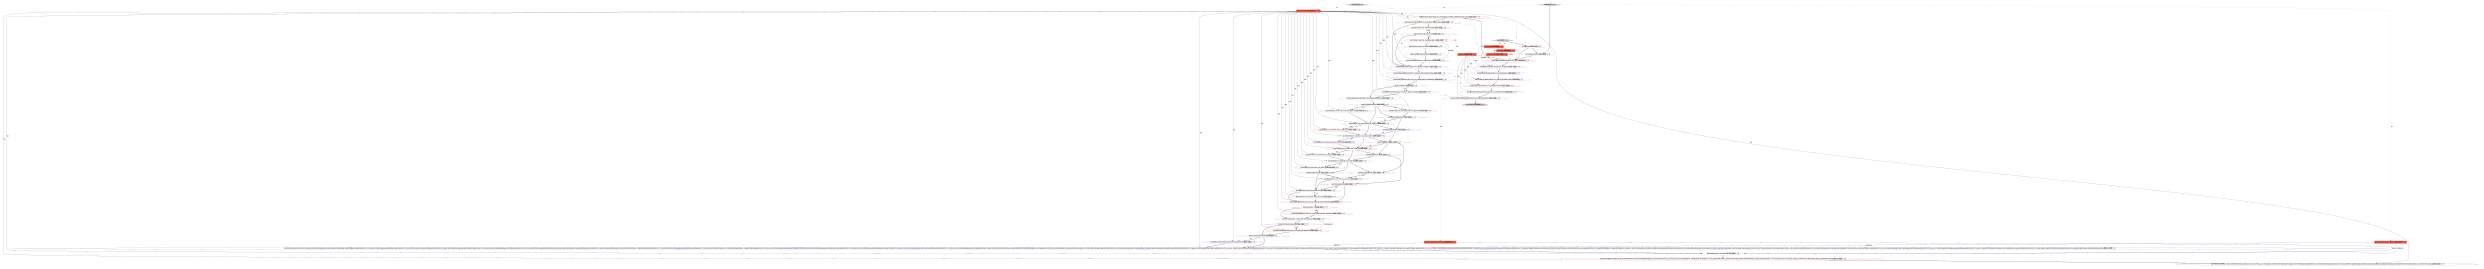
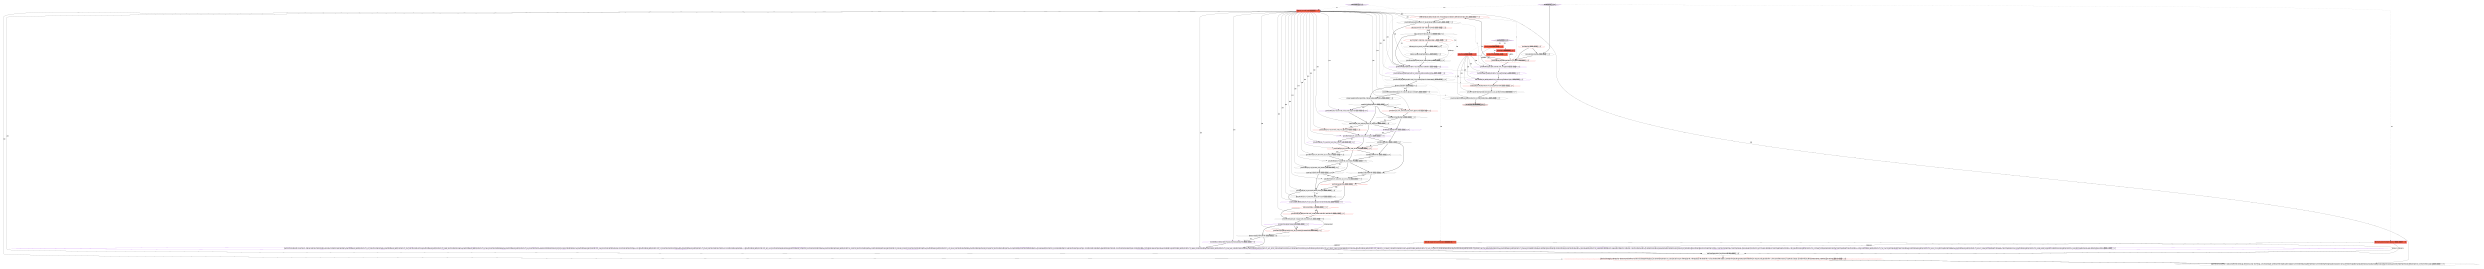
  digraph {
    fontname="Fira Sans"
    node [color=gray40 fillcolor=white fontname="Fira Sans" shape=ellipse style=filled]
    edge [fontname="Fira Sans" style=bold]
    n1 [color=purple label="JSONUtils.field(json,RegistryConstants.ATTR_NAME,dataSource.getName())@@@14@@@['1', '1', '0']"]
    n2 [color=purple label="JSONUtils.fieldNE(json,RegistryConstants.ATTR_NAME,filter.getName())@@@6@@@['0', '0', '1']"]
    n3 [color=purple label="JSONUtils.fieldNE(json,RegistryConstants.TAG_DESCRIPTION,dataSource.getDescription())@@@15@@@['1', '1', '0']"]
    n4 [color=purple label="JSONUtils.fieldNE(json,RegistryConstants.ATTR_DESCRIPTION,filter.getDescription())@@@7@@@['0', '0', '1']"]
    n5 [label="JSONUtils.field(json,RegistryConstants.ATTR_SAVE_PASSWORD,dataSource.isSavePassword())@@@16@@@['1', '1', '0']"]
    n6 [label="originProps.put(ATTR_ORIGIN_ID,origin.getId())@@@10@@@['0', '1', '0']"]
    n7 [label="originProps.putAll(origin.getConfiguration())@@@11@@@['0', '1', '0']"]
    n8 [label="JSONUtils.serializeProperties(json,TAG_ORIGIN,originProps)@@@12@@@['0', '1', '0']"]
    n9 [color=red label="json.beginObject()@@@3@@@['0', '0', '1']"]
    n10 [color=red label="JSONUtils.fieldNE(json,RegistryConstants.ATTR_ID,objectID)@@@4@@@['1', '1', '1']"]
    n11 [label="json.name(dataSource.getId())@@@3@@@['1', '1', '0']"]
    n12 [color=purple label="JSONUtils.fieldNE(json,RegistryConstants.ATTR_TYPE,typeName)@@@5@@@['0', '0', '1']"]
    n13 [color=red label="JSONUtils.field(json,RegistryConstants.ATTR_PROVIDER,dataSource.getDriver().getProviderDescriptor().getId())@@@5@@@['1', '1', '0']"]
    n14 [label="DataSourceNavigatorSettings navSettings = dataSource.getNavigatorSettings()@@@20@@@['1', '1', '0']"]
    n15 [label="navSettings.isShowSystemObjects()@@@21@@@['1', '1', '0']" shape=diamond]
    n16 [color=red label="JSONUtils.field(json,ATTR_NAVIGATOR_SHOW_SYSTEM_OBJECTS,true)@@@21@@@['0', '1', '0']"]
    n17 [color=purple label="JSONUtils.field(json,ATTR_NAVIGATOR_SHOW_SYSTEM_OBJECTS,true)@@@14@@@['1', '0', '0']"]
    n18 [label="JSONUtils.field(json,ATTR_NAVIGATOR_SHOW_UTIL_OBJECTS,true)@@@22@@@['1', '1', '0']"]
    n19 [label="navSettings.isShowUtilityObjects()@@@22@@@['0', '1', '0']" shape=diamond]
    n20 [color=red label="Map<String,Object> originProps = new LinkedHashMap<>()@@@9@@@['0', '1', '0']"]
    n21 [color=purple fillcolor=tomato label="@NotNull JsonWriter json@@@2@@@['1', '1', '0']" shape=box]
    n22 [color=purple label="JSONUtils.field(json,ATTR_NAVIGATOR_SHOW_ONLY_ENTITIES,true)@@@23@@@['1', '1', '0']"]
    n23 [label="JSONUtils.field(json,ATTR_NAVIGATOR_HIDE_SCHEMAS,true)@@@25@@@['1', '1', '0']"]
    n24 [label="JSONUtils.field(json,RegistryConstants.ATTR_TEMPLATE,dataSource.isTemplate())@@@18@@@['1', '1', '0']"]
    n25 [color=red label="{Collection<FilterMapping> filterMappings = dataSource.getObjectFilters()if (!CommonUtils.isEmpty(filterMappings)) {json.name(RegistryConstants.TAG_FILTERS)json.beginArray()for (FilterMapping filter : filterMappings){if (filter.defaultFilter != null && !filter.defaultFilter.isEmpty()) {saveObjectFiler(json,filter.typeName,null,filter.defaultFilter)}for (Map.Entry<String,DBSObjectFilter> cf : filter.customFilters.entrySet()){if (!cf.getValue().isEmpty()) {saveObjectFiler(json,filter.typeName,cf.getKey(),cf.getValue())}}}json.endArray()}}@@@119@@@['1', '1', '0']"]
    n26 [label="JSONUtils.field(json,RegistryConstants.ATTR_DRIVER,dataSource.getDriver().getId())@@@6@@@['1', '1', '0']"]
    n27 [label="JSONUtils.field(json,ATTR_NAVIGATOR_MERGE_ENTITIES,true)@@@27@@@['1', '1', '0']"]
    n28 [color=purple label="JSONUtils.field(json,ATTR_NAVIGATOR_SHOW_ONLY_ENTITIES,true)@@@16@@@['1', '0', '0']"]
    n29 [label="JSONUtils.field(json,ATTR_NAVIGATOR_HIDE_FOLDERS,true)@@@17@@@['1', '0', '0']"]
    n30 [color=red label="JSONUtils.field(json,RegistryConstants.ATTR_FOLDER,dataSource.getFolder().getFolderPath())@@@30@@@['1', '1', '0']"]
    n31 [label="JSONUtils.field(json,ATTR_NAVIGATOR_HIDE_VIRTUAL,true)@@@26@@@['1', '1', '0']"]
    n32 [label="JSONUtils.field(json,ATTR_NAVIGATOR_MERGE_ENTITIES,true)@@@20@@@['1', '0', '0']"]
    n33 [label="serializeModifyPermissions(json,dataSource)@@@118@@@['1', '1', '0']"]
    n34 [color=red label="JSONUtils.field(json,RegistryConstants.ATTR_LOCK_PASSWORD,lockPasswordHash)@@@34@@@['1', '1', '0']"]
    n35 [color=purple label="JSONUtils.field(json,RegistryConstants.ATTR_READ_ONLY,dataSource.isConnectionReadOnly())@@@28@@@['1', '1', '0']"]
    n36 [label="JSONUtils.field(json,ATTR_NAVIGATOR_HIDE_SCHEMAS,true)@@@18@@@['1', '0', '0']"]
    n37 [color=purple label="{DBPConnectionConfiguration connectionInfo = dataSource.getConnectionConfiguration()json.name(\"configuration\")json.beginObject()JSONUtils.fieldNE(json,RegistryConstants.ATTR_HOST,connectionInfo.getHostName())JSONUtils.fieldNE(json,RegistryConstants.ATTR_PORT,connectionInfo.getHostPort())JSONUtils.fieldNE(json,RegistryConstants.ATTR_SERVER,connectionInfo.getServerName())JSONUtils.fieldNE(json,RegistryConstants.ATTR_DATABASE,connectionInfo.getDatabaseName())JSONUtils.fieldNE(json,RegistryConstants.ATTR_URL,connectionInfo.getUrl())saveSecuredCredentials(dataSource,null,null,new SecureCredentials(dataSource))JSONUtils.fieldNE(json,RegistryConstants.ATTR_HOME,connectionInfo.getClientHomeId())if (connectionInfo.getConnectionType() != null) {JSONUtils.field(json,RegistryConstants.ATTR_TYPE,connectionInfo.getConnectionType().getId())}JSONUtils.fieldNE(json,RegistryConstants.ATTR_COLOR,connectionInfo.getConnectionColor())if (connectionInfo.getKeepAliveInterval() > 0) {JSONUtils.field(json,RegistryConstants.ATTR_KEEP_ALIVE,connectionInfo.getKeepAliveInterval())}JSONUtils.fieldNE(json,\"config-profile\",connectionInfo.getConfigProfileName())JSONUtils.serializeProperties(json,RegistryConstants.TAG_PROPERTIES,connectionInfo.getProperties())JSONUtils.serializeProperties(json,RegistryConstants.TAG_PROVIDER_PROPERTIES,connectionInfo.getProviderProperties())JSONUtils.fieldNE(json,RegistryConstants.ATTR_AUTH_MODEL,connectionInfo.getAuthModelId())JSONUtils.serializeProperties(json,\"auth-properties\",connectionInfo.getAuthProperties())if (!ArrayUtils.isEmpty(connectionInfo.getDeclaredEvents())) {json.name(RegistryConstants.TAG_EVENTS)json.beginObject()for (DBPConnectionEventType eventType : connectionInfo.getDeclaredEvents()){DBRShellCommand command = connectionInfo.getEvent(eventType)if (!command.isEnabled()) {continue}json.name(eventType.name())json.beginObject()JSONUtils.field(json,RegistryConstants.ATTR_ENABLED,command.isEnabled())JSONUtils.field(json,RegistryConstants.ATTR_SHOW_PANEL,command.isShowProcessPanel())JSONUtils.field(json,RegistryConstants.ATTR_WAIT_PROCESS,command.isWaitProcessFinish())if (command.isWaitProcessFinish()) {JSONUtils.field(json,RegistryConstants.ATTR_WAIT_PROCESS_TIMEOUT,command.getWaitProcessTimeoutMs())}JSONUtils.field(json,RegistryConstants.ATTR_TERMINATE_AT_DISCONNECT,command.isTerminateAtDisconnect())JSONUtils.field(json,RegistryConstants.ATTR_PAUSE_AFTER_EXECUTE,command.getPauseAfterExecute())JSONUtils.fieldNE(json,RegistryConstants.ATTR_WORKING_DIRECTORY,command.getWorkingDirectory())JSONUtils.fieldNE(json,RegistryConstants.ATTR_COMMAND,command.getCommand())json.endObject()}json.endObject()}if (!CommonUtils.isEmpty(connectionInfo.getHandlers())) {json.name(RegistryConstants.TAG_HANDLERS)json.beginObject()for (DBWHandlerConfiguration configuration : connectionInfo.getHandlers()){if (configuration.isEnabled()) {saveNetworkHandlerConfiguration(json,dataSource,null,configuration)}}json.endObject()}{DBPConnectionBootstrap bootstrap = connectionInfo.getBootstrap()if (bootstrap.hasData()) {json.name(RegistryConstants.TAG_BOOTSTRAP)json.beginObject()if (bootstrap.getDefaultAutoCommit() != null) {JSONUtils.field(json,RegistryConstants.ATTR_AUTOCOMMIT,bootstrap.getDefaultAutoCommit())}if (bootstrap.getDefaultTransactionIsolation() != null) {JSONUtils.field(json,RegistryConstants.ATTR_TXN_ISOLATION,bootstrap.getDefaultTransactionIsolation())}JSONUtils.fieldNE(json,RegistryConstants.ATTR_DEFAULT_CATALOG,bootstrap.getDefaultCatalogName())JSONUtils.fieldNE(json,RegistryConstants.ATTR_DEFAULT_SCHEMA,bootstrap.getDefaultSchemaName())if (bootstrap.isIgnoreErrors()) {JSONUtils.field(json,RegistryConstants.ATTR_IGNORE_ERRORS,true)}JSONUtils.serializeStringList(json,RegistryConstants.TAG_QUERY,bootstrap.getInitQueries())json.endObject()}}json.endObject()}@@@39@@@['1', '1', '0']"]
    n38 [color=red label="JSONUtils.field(json,ATTR_NAVIGATOR_SHOW_UTIL_OBJECTS,true)@@@15@@@['1', '0', '0']"]
    n39 [label="{SimplePreferenceStore prefStore = dataSource.getPreferenceStore()Map<String,String> props = new TreeMap<>()for (String propName : prefStore.preferenceNames()){String propValue = prefStore.getString(propName)String defValue = prefStore.getDefaultString(propName)if (propValue != null && !CommonUtils.equalObjects(propValue,defValue)) {props.put(propName,propValue)}}if (!props.isEmpty()) {JSONUtils.serializeProperties(json,RegistryConstants.TAG_CUSTOM_PROPERTIES,props)}}@@@137@@@['1', '1', '0']"]
    n40 [color=purple label="JSONUtils.field(json,\"virtual-model-id\",dataSource.getVirtualModel().getId())@@@37@@@['1', '1', '0']"]
    n41 [color=red label="JSONUtils.field(json,ATTR_NAVIGATOR_HIDE_FOLDERS,true)@@@24@@@['1', '1', '0']"]
    n42 [label="navSettings.isHideFolders()@@@24@@@['0', '1', '0']" shape=diamond]
    n43 [label="navSettings.isHideVirtualModel()@@@26@@@['0', '1', '0']" shape=diamond]
    n44 [label="navSettings.isHideVirtualModel()@@@19@@@['1', '0', '0']" shape=diamond]
    n45 [label="JSONUtils.serializeStringList(json,RegistryConstants.TAG_EXCLUDE,filter.getExclude())@@@10@@@['0', '0', '1']"]
    n46 [color=red label="DBPDataSourceOrigin origin = dataSource.getOrigin()@@@7@@@['0', '1', '0']"]
    n47 [label="final String lockPasswordHash = dataSource.getLockPasswordHash()@@@32@@@['1', '1', '0']"]
    n48 [color=red label="navSettings.isMergeEntities()@@@27@@@['0', '1', '0']" shape=diamond]
    n49 [label="dataSource.hasSharedVirtualModel()@@@36@@@['1', '1', '0']" shape=diamond]
    n50 [color=red label="dataSource.getFolder() != null@@@29@@@['1', '1', '0']" shape=diamond]
    n51 [color=purple label="navSettings.isShowOnlyEntities()@@@23@@@['0', '1', '0']" shape=diamond]
    n52 [color=red label="JSONUtils.field(json,RegistryConstants.ATTR_ENABLED,filter.isEnabled())@@@8@@@['0', '0', '1']"]
    n53 [label="dataSource.isTemplate()@@@17@@@['1', '1', '0']" shape=diamond]
    n54 [label="navSettings.isHideSchemas()@@@25@@@['0', '1', '0']" shape=diamond]
    n55 [label="JSONUtils.serializeStringList(json,RegistryConstants.TAG_INCLUDE,filter.getInclude())@@@9@@@['0', '0', '1']"]
    n56 [fillcolor=tomato label="@NotNull DataSourceDescriptor dataSource@@@2@@@['0', '1', '0']" shape=box]
    n57 [color=purple fillcolor=lightgray label="saveDataSource['0', '1', '0']" shape=diamond]
    n58 [label="origin != DataSourceOriginLocal.INSTANCE@@@8@@@['0', '1', '0']" shape=diamond]
    n59 [color=red fillcolor=lightgray label="json.endObject()@@@11@@@['0', '0', '1']"]
    n60 [color=purple label="!CommonUtils.isEmpty(lockPasswordHash)@@@33@@@['1', '1', '0']" shape=diamond]
    n61 [color=red fillcolor=tomato label="String typeName@@@2@@@['0', '0', '1']" shape=box]
    n62 [color=red fillcolor=tomato label="DBSObjectFilter filter@@@2@@@['0', '0', '1']" shape=box]
    n63 [color=purple fillcolor=lightgray label="saveDataSource['1', '0', '0']" shape=diamond]
    n64 [color=purple fillcolor=tomato label="@NotNull DataSourceDescriptor dataSource@@@2@@@['1', '0', '0']" shape=box]
    n65 [color=purple fillcolor=tomato label="String objectID@@@2@@@['0', '0', '1']" shape=box]
    n66 [color=purple fillcolor=tomato label="JsonWriter json@@@2@@@['0', '0', '1']" shape=box]
    n67 [color=purple fillcolor=lightgray label="saveObjectFiler['0', '0', '1']" shape=diamond]
    n1 -> n2 [label=0 style=dashed]
    n1 -> n3
    n2 -> n4
    n3 -> n4 [label=0 style=dashed]
    n3 -> n5
    n4 -> n52
    n5 -> n52 [label=0 style=dashed]
    n5 -> n53
    n6 -> n7
    n7 -> n8
    n8 -> n1
    n9 -> n10
    n9 -> n11
    n10 -> n12
    n10 -> n13
    n11 -> n10
    n12 -> n2
    n13 -> n10 [label=0 style=dashed]
    n13 -> n26
    n14 -> n15
    n15 -> n16 [label=true style=dotted]
    n15 -> n16
    n15 -> n17 [label=true style=dotted]
    n15 -> n17
    n15 -> n18
    n15 -> n19
    n16 -> n19
    n17 -> n18
    n18 -> n22
    n18 -> n38
    n18 -> n38 [label=true style=dotted]
    n18 -> n51
    n19 -> n18 [label=true style=dotted]
    n19 -> n18
    n19 -> n51
    n20 -> n6
    n20 -> n8 [label=originProps style=solid]
    n21 -> n1 [label=json style=solid]
    n21 -> n3 [label=json style=solid]
    n21 -> n5 [label=json style=solid]
    n21 -> n8 [label=json style=solid]
    n21 -> n13 [label=json style=solid]
    n21 -> n16 [label=json style=solid]
    n21 -> n17 [label=json style=solid]
    n21 -> n18 [label=json style=solid]
    n21 -> n22 [label=json style=solid]
    n21 -> n23 [label=json style=solid]
    n21 -> n24 [label=json style=solid]
    n21 -> n25 [label=json style=solid]
    n21 -> n26 [label=json style=solid]
    n21 -> n27 [label=json style=solid]
    n21 -> n28 [label=json style=solid]
    n21 -> n29 [label=json style=solid]
    n21 -> n30 [label=json style=solid]
    n21 -> n31 [label=json style=solid]
    n21 -> n32 [label=json style=solid]
    n21 -> n33 [label=json style=solid]
    n21 -> n34 [label=json style=solid]
    n21 -> n35 [label=json style=solid]
    n21 -> n36 [label=json style=solid]
    n21 -> n37 [label=json style=solid]
    n21 -> n38 [label=json style=solid]
    n21 -> n39 [label=json style=solid]
    n21 -> n40 [label=json style=solid]
    n21 -> n41 [label=json style=solid]
    n22 -> n28
    n22 -> n28 [label=true style=dotted]
    n22 -> n41
    n22 -> n42
    n23 -> n36
    n23 -> n36 [label=true style=dotted]
    n23 -> n43
    n23 -> n44
    n24 -> n14
    n24 -> n45 [label=0 style=dashed]
    n25 -> n39
    n26 -> n1
    n26 -> n12 [label=0 style=dashed]
    n26 -> n46
    n27 -> n32
    n27 -> n32 [label=true style=dotted]
    n27 -> n35
    n28 -> n41
    n29 -> n23
    n30 -> n47
    n31 -> n27
    n31 -> n48
    n32 -> n35
    n33 -> n25
    n34 -> n49
    n35 -> n50
    n36 -> n44
    n37 -> n33
    n38 -> n22
    n40 -> n37
    n41 -> n23
    n41 -> n29
    n41 -> n29 [label=true style=dotted]
    n41 -> n54
    n42 -> n41
    n42 -> n41 [label=true style=dotted]
    n42 -> n43
    n42 -> n54
    n43 -> n31
    n43 -> n31 [label=true style=dotted]
-   n54 -> n48
+   n43 -> n48
    n44 -> n27
    n44 -> n31
    n44 -> n31 [label=true style=dotted]
    n45 -> n59
    n46 -> n58 [label=origin style=solid]
    n46 -> n58
    n47 -> n34 [label=lockPasswordHash style=solid]
    n47 -> n60
    n48 -> n27
    n48 -> n27 [label=true style=dotted]
    n48 -> n35
    n49 -> n37
    n49 -> n40 [label=true style=dotted]
    n49 -> n40
    n50 -> n30 [label=true style=dotted]
    n50 -> n30
    n50 -> n47
    n51 -> n22 [label=true style=dotted]
    n51 -> n22
    n51 -> n42
    n52 -> n55
    n53 -> n14
    n53 -> n24
    n53 -> n24 [label=true style=dotted]
    n54 -> n23
    n54 -> n23 [label=true style=dotted]
    n55 -> n45
    n56 -> n33 [label=dataSource style=solid]
    n56 -> n37 [label=dataSource style=solid]
    n57 -> n21 [label=true style=dotted]
    n57 -> n56 [label=true style=dotted]
    n58 -> n1
    n58 -> n6 [label=true style=dotted]
    n58 -> n7 [label=true style=dotted]
    n58 -> n8 [label=true style=dotted]
    n58 -> n20 [label=true style=dotted]
    n58 -> n20
    n60 -> n34
    n60 -> n34 [label=true style=dotted]
    n60 -> n49
    n61 -> n12 [label=typeName style=solid]
    n61 -> n62 [label=true style=dotted]
    n63 -> n11
    n63 -> n21 [label=true style=dotted]
    n63 -> n64 [label=true style=dotted]
    n64 -> n33 [label=dataSource style=solid]
    n64 -> n37 [label=dataSource style=solid]
    n65 -> n10 [label=objectID style=solid]
    n66 -> n2 [label=json style=solid]
    n66 -> n4 [label=json style=solid]
    n66 -> n10 [label=json style=solid]
    n66 -> n12 [label=json style=solid]
    n66 -> n45 [label=json style=solid]
    n66 -> n52 [label=json style=solid]
    n66 -> n55 [label=json style=solid]
-   n67 -> n9
    n67 -> n61 [label=true style=dotted]
    n67 -> n65 [label=true style=dotted]
    n67 -> n66 [label=true style=dotted]
  }
